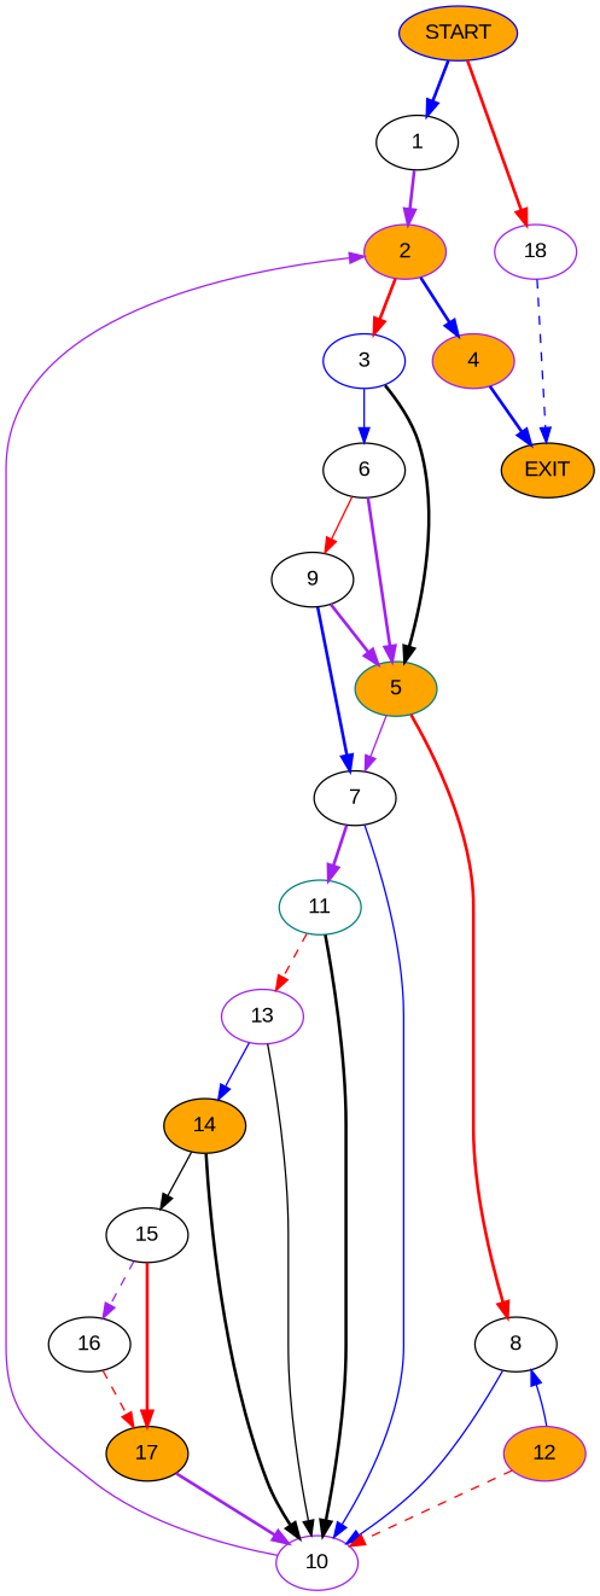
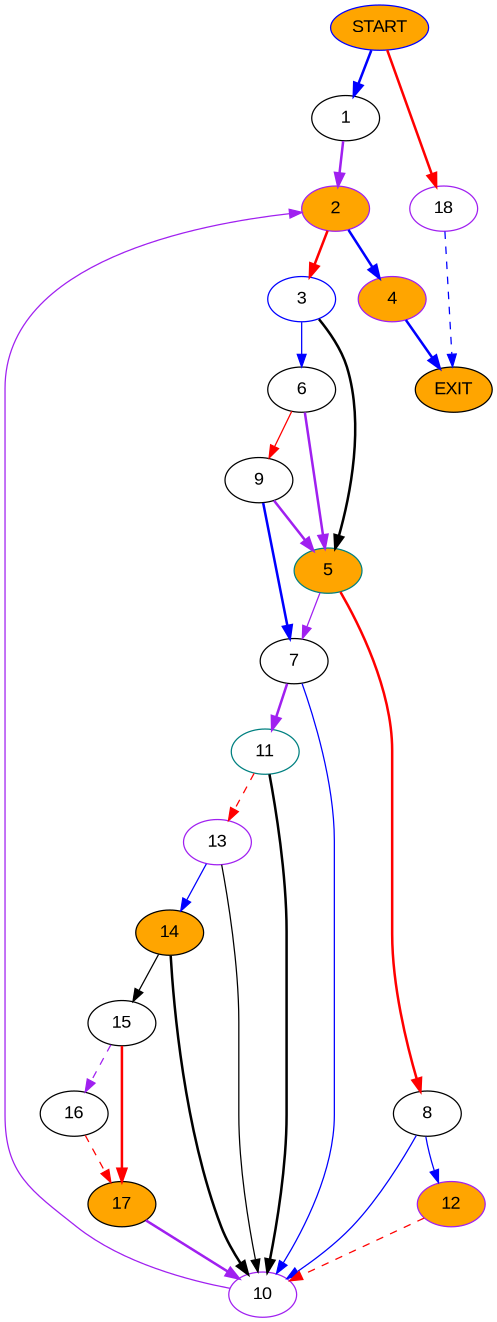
  digraph {
    fontname="Liberation Sans"
    node [color=black fillcolor=white fontname="Liberation Sans" style=filled]
    edge [color=blue fontname="Liberation Sans" style=bold]
    n1 [color=blue fillcolor=orange label=START]
    1
    18 [color=purple]
    2 [color=purple fillcolor=orange]
    n5 [fillcolor=orange label=EXIT]
    3 [color=blue]
    4 [color=purple fillcolor=orange]
    5 [color=teal fillcolor=orange]
    6
    7
    8
    9
    10 [color=purple]
    11 [color=teal]
    12 [color=purple fillcolor=orange]
    13 [color=purple]
    14 [fillcolor=orange]
    15
    16
    17 [fillcolor=orange]
    n1 -> 1
    n1 -> 18 [color=red]
    1 -> 2 [color=purple]
    18 -> n5 [style=dashed]
    2 -> 3 [color=red]
    2 -> 4
    3 -> 5 [color=black]
    3 -> 6 [style=solid]
    4 -> n5
    5 -> 7 [color=purple style=solid]
    5 -> 8 [color=red]
    6 -> 5 [color=purple]
    6 -> 9 [color=red style=solid]
    7 -> 10 [style=solid]
    7 -> 11 [color=purple]
    8 -> 10 [style=solid]
-   12 -> 8 [style=solid]
+   8 -> 12 [style=solid]
    9 -> 5 [color=purple]
    9 -> 7
    10 -> 2 [color=purple style=solid]
    11 -> 10 [color=black]
    11 -> 13 [color=red style=dashed]
    12 -> 10 [color=red style=dashed]
    13 -> 10 [color=black style=solid]
    13 -> 14 [style=solid]
    14 -> 10 [color=black]
    14 -> 15 [color=black style=solid]
    15 -> 16 [color=purple style=dashed]
    15 -> 17 [color=red]
    16 -> 17 [color=red style=dashed]
    17 -> 10 [color=purple]
  }
